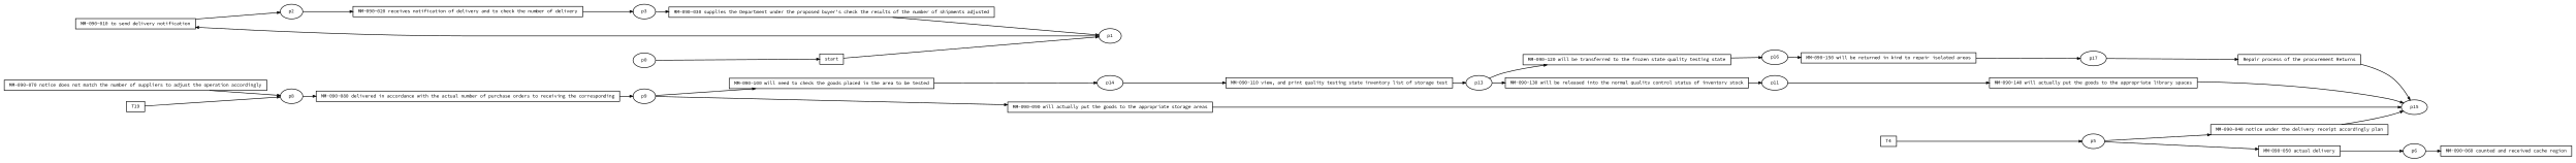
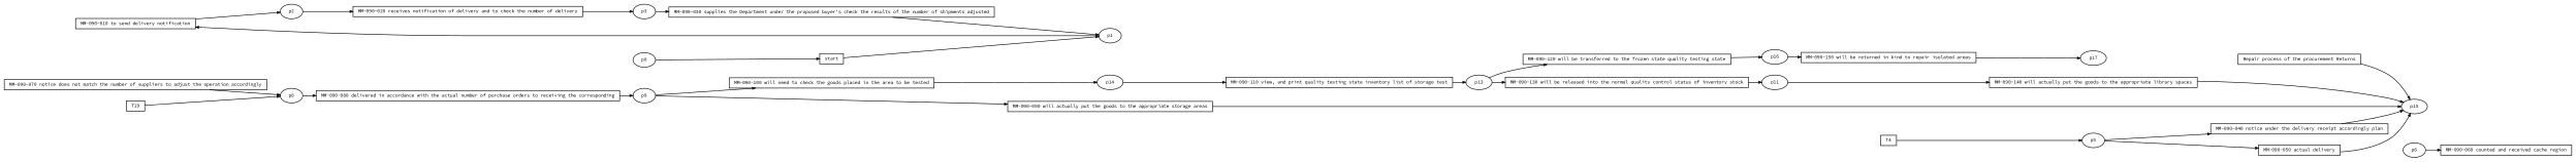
  digraph {
    fontname="Source Code Pro"
    fontsize=8
    rankdir=LR
    ranksep=.3
    remincross=true
    node [fontname="Source Code Pro" fontsize=8 shape=box]
    edge [arrowsize=0.5 fontname="Source Code Pro"]
    n1 [height=.2 label="Repair process of the procurement Returns" width=.2]
    n2 [height=.2 label=p15 shape=oval width=.2]
    n3 [height=.2 label="MM-090-150 will be returned in kind to repair isolated areas" width=.2]
    n4 [height=.2 label=p17 shape=oval width=.2]
    n5 [height=.2 label="MM-090-120 will be transferred to the frozen state quality testing state" width=.2]
    n6 [height=.2 label=p16 shape=oval width=.2]
    n7 [height=.2 label="MM-090-100 will need to check the goods placed in the area to be tested" width=.2]
    n8 [height=.2 label=p14 shape=oval width=.2]
    n9 [height=.2 label="MM-090-110 view, and print quality testing state inventory list of storage test" width=.2]
    n10 [height=.2 label=p13 shape=oval width=.2]
    n11 [height=.2 label="MM-090-130 will be released into the normal quality control status of inventory stock" width=.2]
    n12 [height=.2 label=p11 shape=oval width=.2]
    n13 [height=.2 label="MM-090-140 will actually put the goods to the appropriate library spaces" width=.2]
    n14 [height=.2 label="MM-090-090 will actually put the goods to the appropriate storage areas" width=.2]
    n15 [height=.2 label="MM-090-010 to send delivery notification" width=.2]
    n16 [height=.2 label=p2 shape=oval width=.2]
    n17 [height=.2 label="MM-090-020 receives notification of delivery and to check the number of delivery" width=.2]
    n18 [height=.2 label=start width=.2]
    n19 [height=.2 label=p1 shape=oval width=.2]
    n20 [height=.2 label="MM-090-070 notice does not match the number of suppliers to adjust the operation accordingly" width=.2]
    n21 [height=.2 label=p8 shape=oval width=.2]
    n22 [height=.2 label="MM-090-080 delivered in accordance with the actual number of purchase orders to receiving the corresponding" width=.2]
    n23 [height=.2 label=p9 shape=oval width=.2]
    n24 [height=.2 label="MM-090-060 counted and received cache region" width=.2]
    n25 [height=.2 label="MM-090-050 actual delivery" width=.2]
    n26 [height=.2 label=p6 shape=oval width=.2]
    n27 [height=.2 label="MM-090-040 notice under the delivery receipt accordingly plan" width=.2]
    n28 [height=.2 label=T4 width=.2]
    n29 [height=.2 label=p5 shape=oval width=.2]
    n30 [height=.2 label="MM-090-030 supplies the Department under the proposed buyer's check the results of the number of shipments adjusted" width=.2]
    n31 [height=.2 label=p3 shape=oval width=.2]
    n32 [height=.2 label=T19 width=.2]
    n33 [height=.2 label=p0 shape=oval width=.2]
    n1 -> n2
    n3 -> n4
-   n4 -> n1
    n5 -> n6
    n6 -> n3
    n7 -> n8
    n8 -> n9
    n9 -> n10
    n10 -> n5
    n10 -> n11
    n11 -> n12
    n12 -> n13
    n13 -> n2
    n14 -> n2
    n15 -> n16
    n16 -> n17
    n17 -> n31
    n18 -> n19
    n19 -> n15
    n20 -> n21
    n21 -> n22
    n22 -> n23
    n23 -> n7
    n23 -> n14
-   n25 -> n26
+   n25 -> n2
    n26 -> n24
    n27 -> n2
    n28 -> n29
    n29 -> n25
    n29 -> n27
    n30 -> n19
    n31 -> n30
    n32 -> n21
    n33 -> n18
  }
